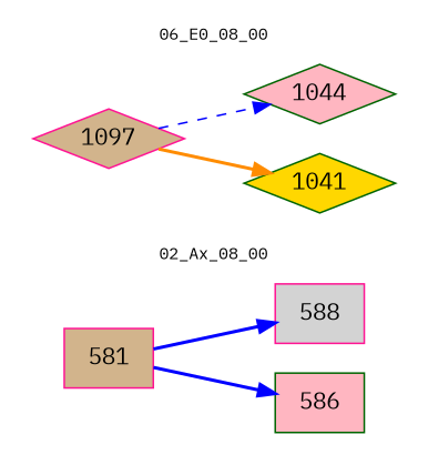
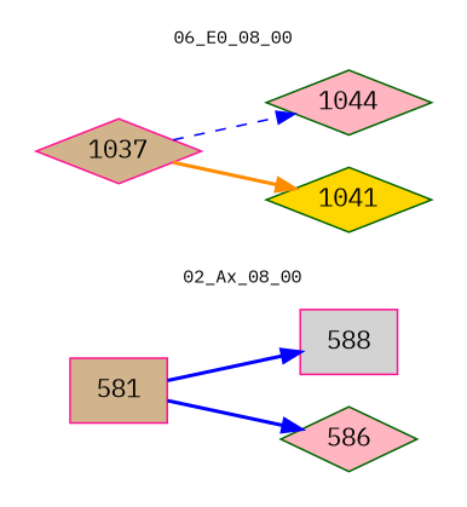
  digraph {
    fontname="IBM Plex Mono"
    rankdir=LR
    node [color=deeppink fillcolor=tan fontname="IBM Plex Mono" shape=diamond style=filled]
    edge [color=blue fontname="IBM Plex Mono" style=bold]
    n1 [label=581 shape=box]
-   n2 [color=darkgreen fillcolor=lightpink label=586 shape=box]
+   n2 [color=darkgreen fillcolor=lightpink label=586]
    n3 [fillcolor=lightgrey label=588 shape=box]
-   n4 [label=1097]
+   n4 [label=1037]
    n5 [color=darkgreen fillcolor=gold label=1041]
    n6 [color=darkgreen fillcolor=lightpink label=1044]
    subgraph cluster_1 {
      color=white
      fontsize=10
      label="02_Ax_08_00"
      n1
      n2
      n3
    }
    subgraph cluster_2 {
      color=white
      fontsize=10
      label="06_E0_08_00"
      n4
      n5
      n6
    }
    n1 -> n2
    n1 -> n3
    n4 -> n5 [color=darkorange]
    n4 -> n6 [style=dashed]
  }
